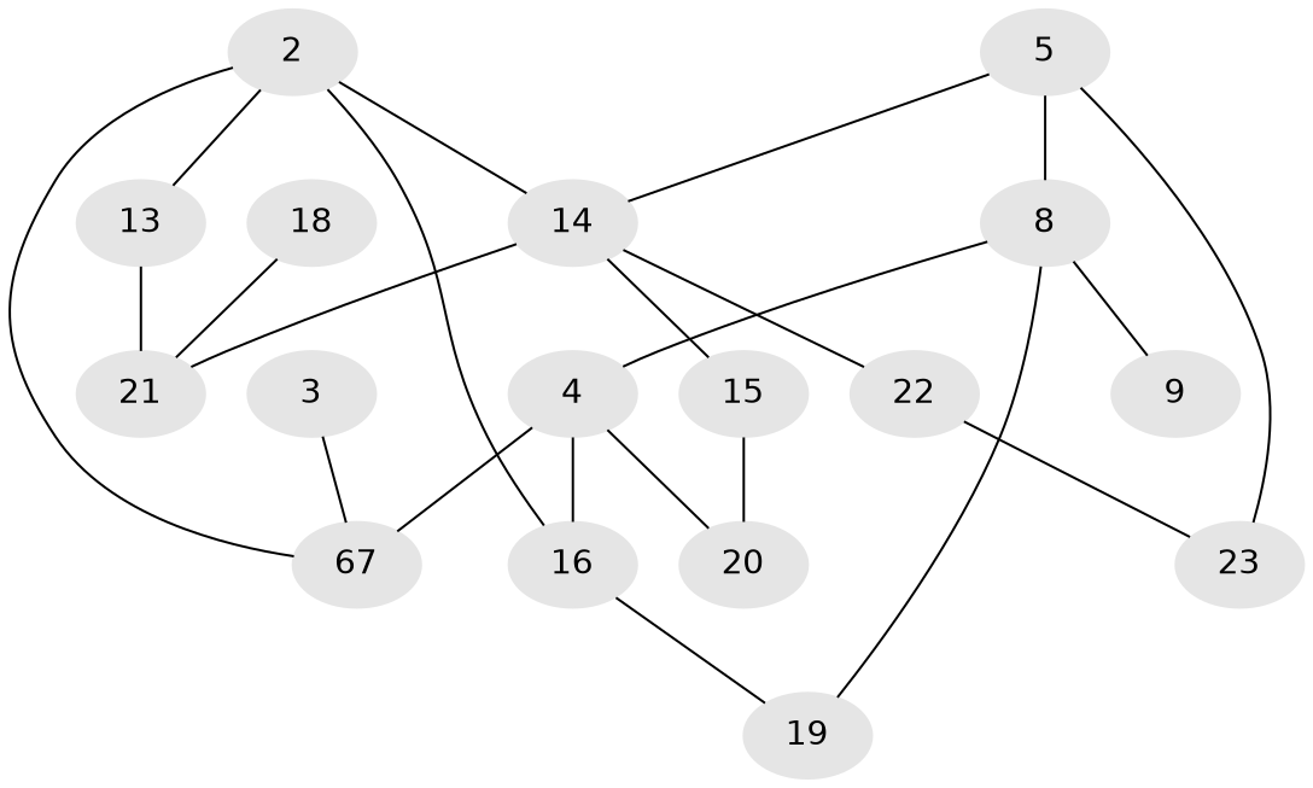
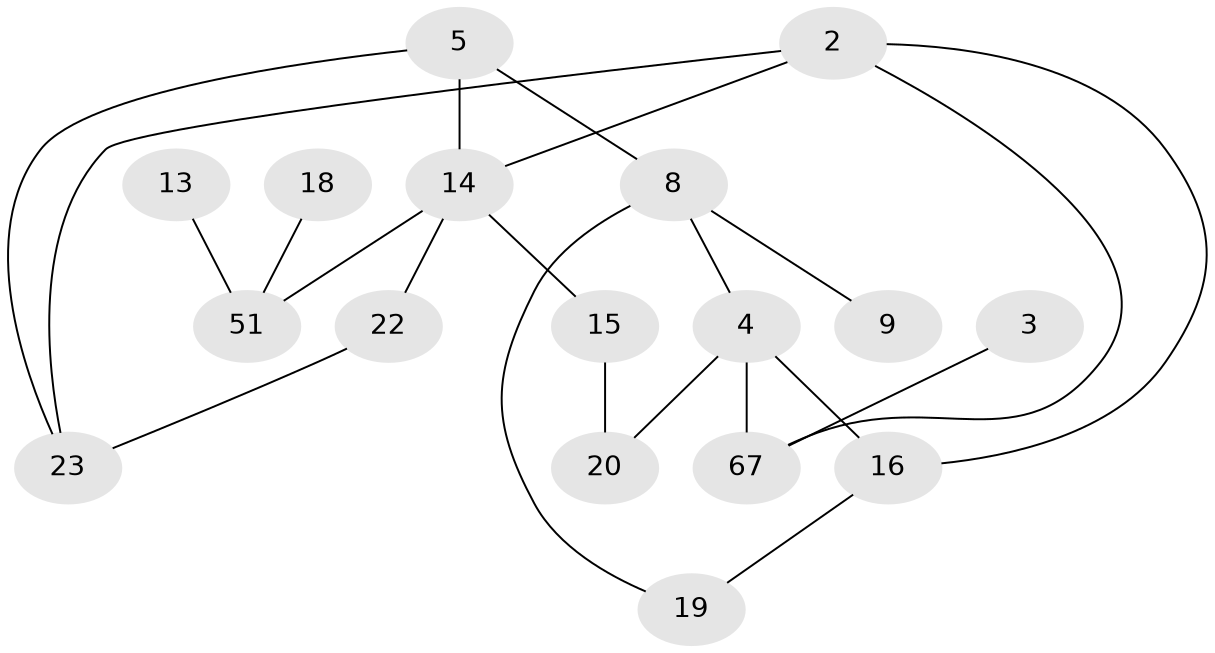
  graph {
    fontname="DejaVu Sans"
    node [color=gray90 fontname="DejaVu Sans" style=filled]
    edge [fontname="DejaVu Sans" weight=1.0]
    2
    14
    16
    n4 [label=67]
    23
-   21
+   21 [label=51]
    15
    22
    19
    3
    4
    20
    5
    8
    9
    13
    18
    2 -- 14
    2 -- 16
    2 -- n4
-   2 -- 13
+   2 -- 23
    14 -- 21 [weight=3.0]
    14 -- 15
    14 -- 22
    16 -- 19
    15 -- 20
    22 -- 23
    3 -- n4
    4 -- 16 [weight=2.0]
    4 -- n4 [weight=2.0]
    4 -- 20
    5 -- 14
    5 -- 23
    5 -- 8
    8 -- 19
    8 -- 4
    8 -- 9
    13 -- 21
    18 -- 21 [weight=2.0]
  }
